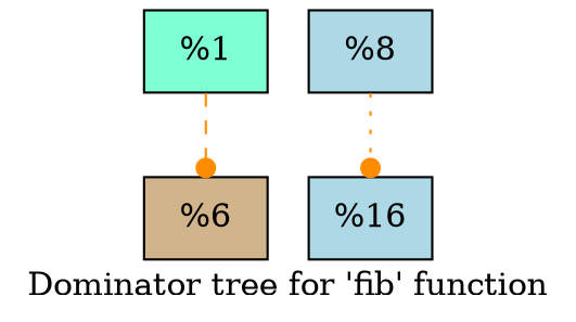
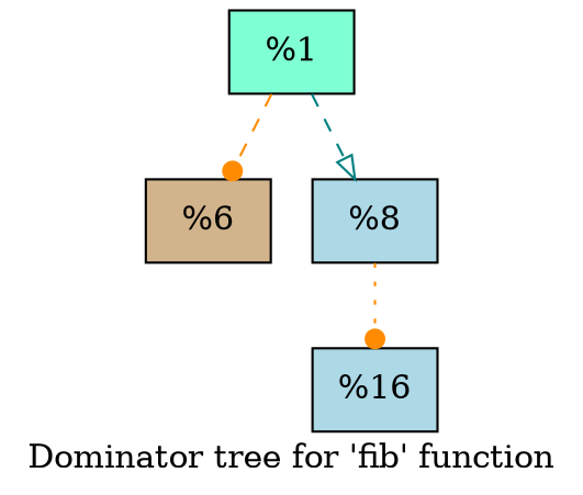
  digraph {
    label="Dominator tree for 'fib' function"
    node [fillcolor=lightblue shape=record style=filled]
    edge [arrowhead=dot color=darkorange style=dashed]
    n1 [fillcolor=aquamarine label="{%1 }"]
    n2 [fillcolor=tan label="{%6 }"]
    n3 [label="{%8 }"]
    n4 [label="{%16 }"]
    n1 -> n2
+   n1 -> n3 [arrowhead=onormal color=teal]
    n3 -> n4 [style=dotted]
  }
